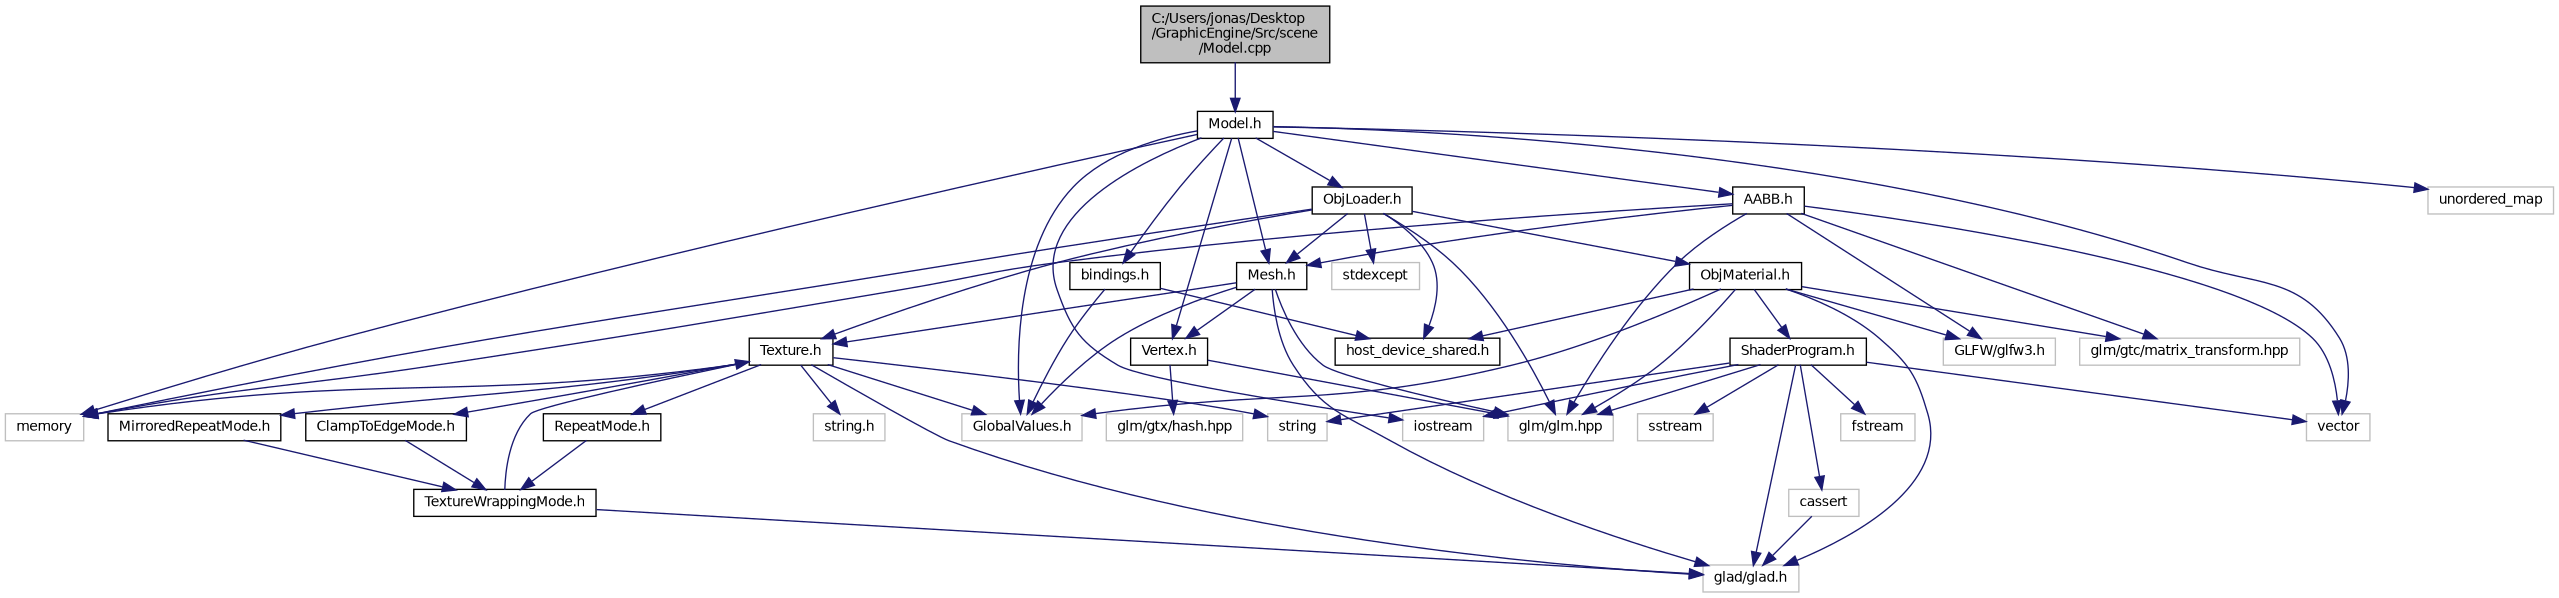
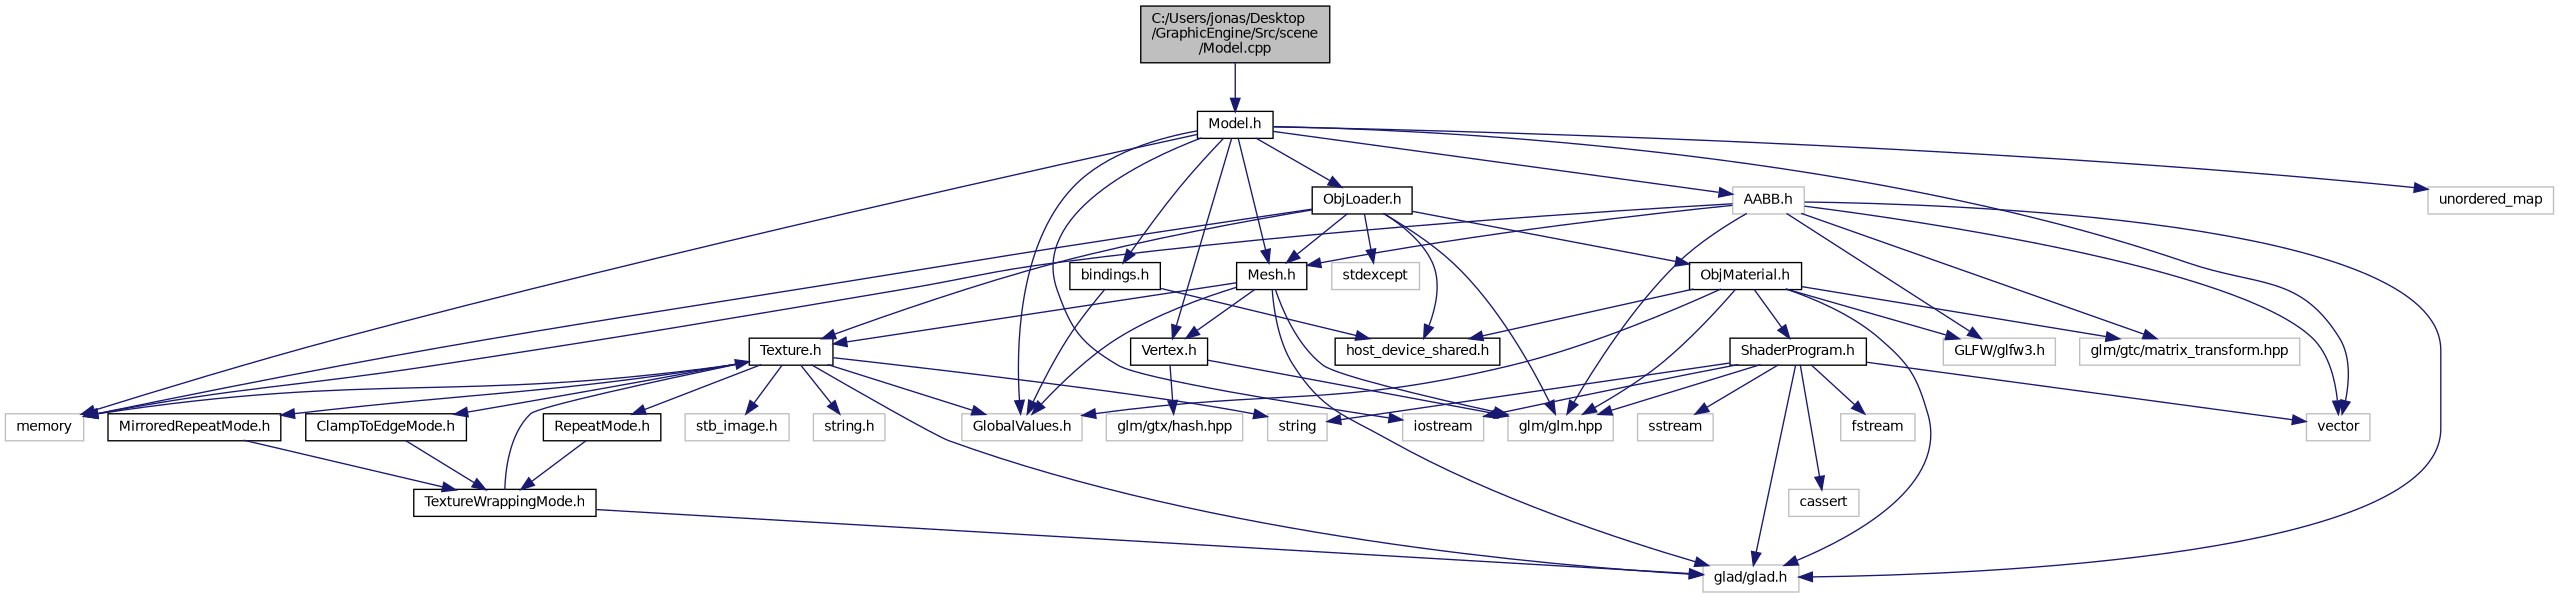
  digraph {
    node [color=grey75 fontname=Helvetica fontsize=10 shape=record]
    edge [color=midnightblue fontname=Helvetica fontsize=10 labelfontname=Helvetica labelfontsize=10 style=solid]
    n1 [color=black fillcolor=grey75 fontcolor=black height=0.2 label="C:/Users/jonas/Desktop\l/GraphicEngine/Src/scene\l/Model.cpp" style=filled width=0.4]
    n2 [color=black height=0.2 label="Model.h" width=0.4]
    n3 [height=0.2 label=iostream width=0.4]
    n4 [height=0.2 label=vector width=0.4]
    n5 [height=0.2 label=unordered_map width=0.4]
    n6 [height=0.2 label=memory width=0.4]
    n7 [color=black height=0.2 label="Mesh.h" width=0.4]
    n8 [height=0.2 label="GlobalValues.h" width=0.4]
    n9 [color=black height=0.2 label="Vertex.h" width=0.4]
-   n10 [color=black height=0.2 label="AABB.h" width=0.4]
+   n10 [height=0.2 label="AABB.h" width=0.4]
    n11 [color=black height=0.2 label="ObjLoader.h" width=0.4]
    n12 [color=black height=0.2 label="bindings.h" width=0.4]
    n13 [height=0.2 label="glm/glm.hpp" width=0.4]
    n14 [height=0.2 label="glad/glad.h" width=0.4]
    n15 [color=black height=0.2 label="Texture.h" width=0.4]
    n16 [height=0.2 label="glm/gtx/hash.hpp" width=0.4]
    n17 [height=0.2 label="GLFW/glfw3.h" width=0.4]
    n18 [height=0.2 label="glm/gtc/matrix_transform.hpp" width=0.4]
    n19 [color=black height=0.2 label="ObjMaterial.h" width=0.4]
    n20 [color=black height=0.2 label="host_device_shared.h" width=0.4]
    n21 [color=black height=0.2 label="ShaderProgram.h" width=0.4]
    n22 [height=0.2 label=stdexcept width=0.4]
+   n23 [height=0.2 label="stb_image.h" width=0.4]
    n24 [height=0.2 label="string.h" width=0.4]
    n25 [height=0.2 label=string width=0.4]
    n26 [color=black height=0.2 label="RepeatMode.h" width=0.4]
    n27 [color=black height=0.2 label="MirroredRepeatMode.h" width=0.4]
    n28 [color=black height=0.2 label="ClampToEdgeMode.h" width=0.4]
    n29 [color=black height=0.2 label="TextureWrappingMode.h" width=0.4]
    n30 [height=0.2 label=fstream width=0.4]
    n31 [height=0.2 label=sstream width=0.4]
    n32 [height=0.2 label=cassert width=0.4]
    n1 -> n2
    n2 -> n3
    n2 -> n4
    n2 -> n5
    n2 -> n6
    n2 -> n7
    n2 -> n8
    n2 -> n9
    n2 -> n10
    n2 -> n11
    n2 -> n12
    n7 -> n8
    n7 -> n9
    n7 -> n13
    n7 -> n14
    n7 -> n15
    n9 -> n13
    n9 -> n16
    n10 -> n4
    n10 -> n6
    n10 -> n7
    n10 -> n13
-   n32 -> n14
+   n10 -> n14
    n10 -> n17
    n10 -> n18
    n11 -> n6
    n11 -> n7
    n11 -> n13
    n11 -> n15
    n11 -> n19
    n11 -> n20
    n11 -> n22
    n12 -> n8
    n12 -> n20
    n15 -> n6
    n15 -> n8
    n15 -> n14
+   n15 -> n23
    n15 -> n24
    n15 -> n25
    n15 -> n26
    n15 -> n27
    n15 -> n28
    n19 -> n8
    n19 -> n13
    n19 -> n14
    n19 -> n17
    n19 -> n18
    n19 -> n20
    n19 -> n21
    n21 -> n3
    n21 -> n4
    n21 -> n13
    n21 -> n14
    n21 -> n25
    n21 -> n30
    n21 -> n31
    n21 -> n32
    n26 -> n29
    n27 -> n29
    n28 -> n29
    n29 -> n14
    n29 -> n15
  }
